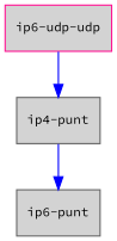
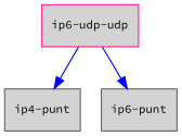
  digraph {
    fontname="Source Code Pro"
    rankdir=TB
    node [color=gray40 fillcolor=lightgray fontcolor=black fontname="Source Code Pro" fontsize=10 shape=box style=filled]
    edge [color=blue fontname="Source Code Pro" fontsize=8]
    n1 [color=deeppink label="ip6-udp-udp"]
    "ip4-punt"
    "ip6-punt"
    n1 -> "ip4-punt"
-   "ip4-punt" -> "ip6-punt"
+   n1 -> "ip6-punt"
  }
